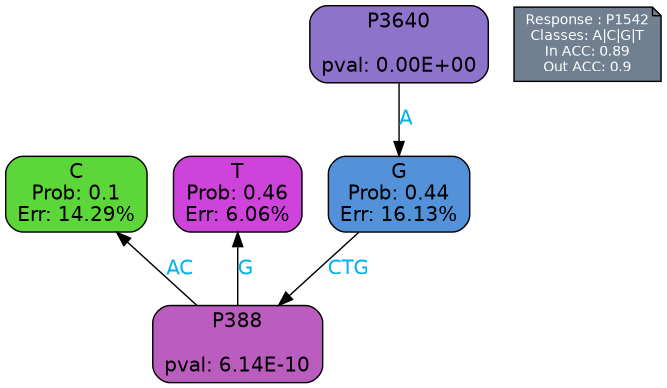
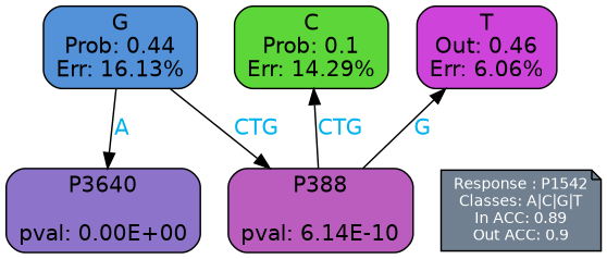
  digraph {
    ranksep=equally
    splines=polylines
    node [color=black fontname=helvetica shape=box style="filled, rounded"]
    edge [fontcolor=deepskyblue2 fontname=helvetica]
    n1 [fillcolor="#5391d9" label="G\nProb: 0.44\nErr: 16.13%"]
    n2 [fillcolor="#5dd639" label="C\nProb: 0.1\nErr: 14.29%"]
-   n3 [fillcolor="#ce43da" label="T\nProb: 0.46\nErr: 6.06%"]
+   n3 [fillcolor="#ce43da" label="T\nOut: 0.46\nErr: 6.06%"]
    n4 [align=left fillcolor=slategray fontcolor=white fontsize=10 label="Response : P1542\nClasses: A|C|G|T\nIn ACC: 0.89\nOut ACC: 0.9\n" shape=note style=filled]
    n5 [fillcolor="#8d74ca" label="P3640\n\npval: 0.00E+00"]
    n6 [fillcolor="#ba5dbe" label="P388\n\npval: 6.14E-10"]
    subgraph sub_1 {
      rank=same
      n1
      n2
      n3
    }
    subgraph sub_2 {
      rank=same
      n4
      n5
    }
    n1 -> n6 [label=CTG]
-   n5 -> n1 [label=A]
-   n6 -> n2 [label=AC]
+   n1 -> n5 [label=A]
+   n6 -> n2 [label=CTG]
    n6 -> n3 [label=G]
  }
